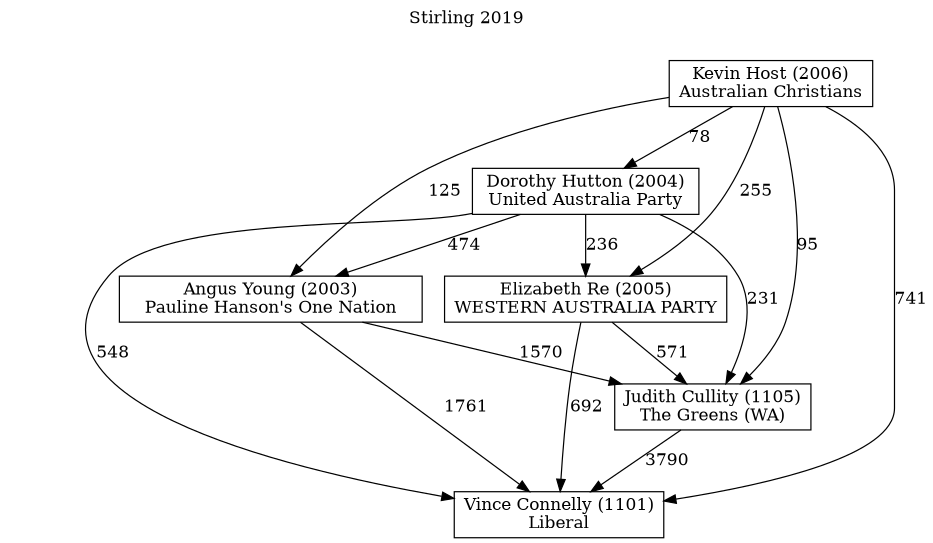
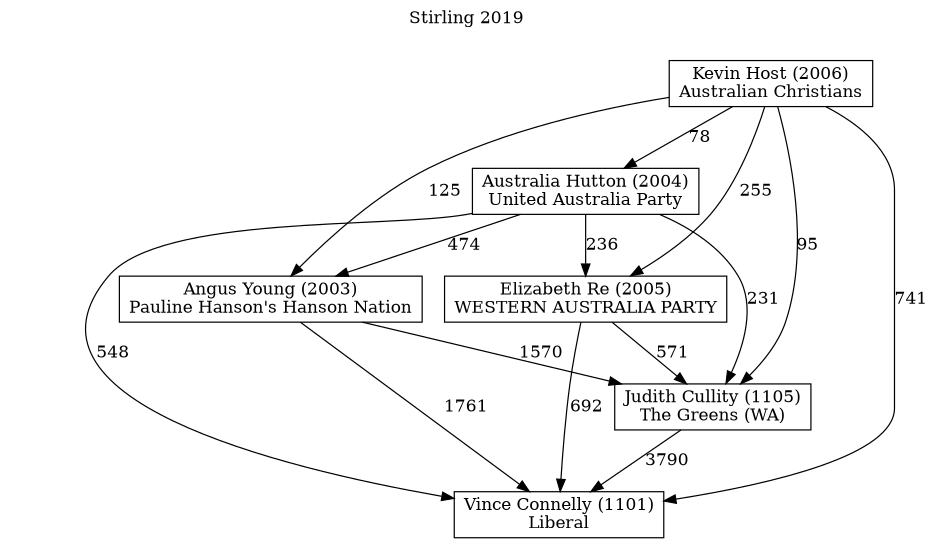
  digraph {
    label="Stirling 2019"
    labelloc=t
    mclimit=10
    node [shape=box]
    n1 [label="Vince Connelly (1101)\nLiberal"]
    n2 [label="Judith Cullity (1105)\nThe Greens (WA)"]
-   n3 [label="Angus Young (2003)\nPauline Hanson's One Nation"]
+   n3 [label="Angus Young (2003)\nPauline Hanson's Hanson Nation"]
    n4 [label="Elizabeth Re (2005)\nWESTERN AUSTRALIA PARTY"]
-   n5 [label="Dorothy Hutton (2004)\nUnited Australia Party"]
+   n5 [label="Australia Hutton (2004)\nUnited Australia Party"]
    n6 [label="Kevin Host (2006)\nAustralian Christians"]
    n2 -> n1 [label=3790]
    n3 -> n1 [label=1761]
    n3 -> n2 [label=1570]
    n4 -> n1 [label=692]
    n4 -> n2 [label=571]
    n5 -> n1 [label=548]
    n5 -> n2 [label=231]
    n5 -> n3 [label=474]
    n5 -> n4 [label=236]
    n6 -> n1 [label=741]
    n6 -> n2 [label=95]
    n6 -> n3 [label=125]
    n6 -> n4 [label=255]
    n6 -> n5 [label=78]
  }
